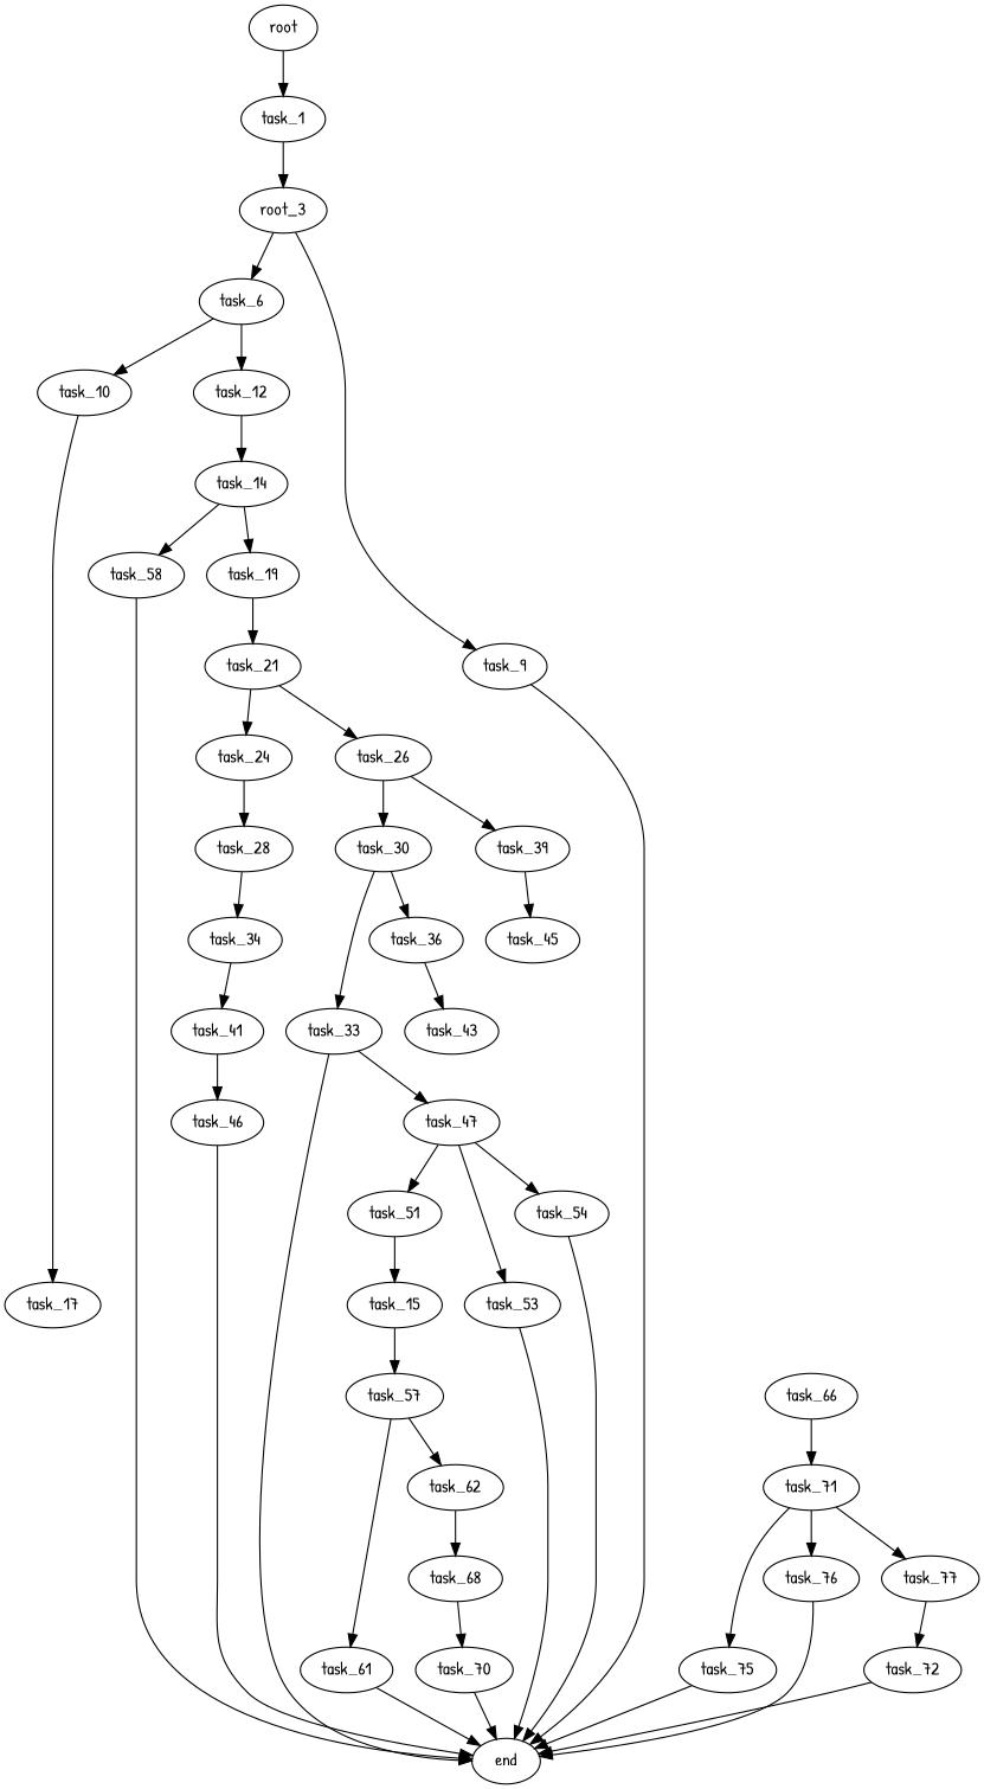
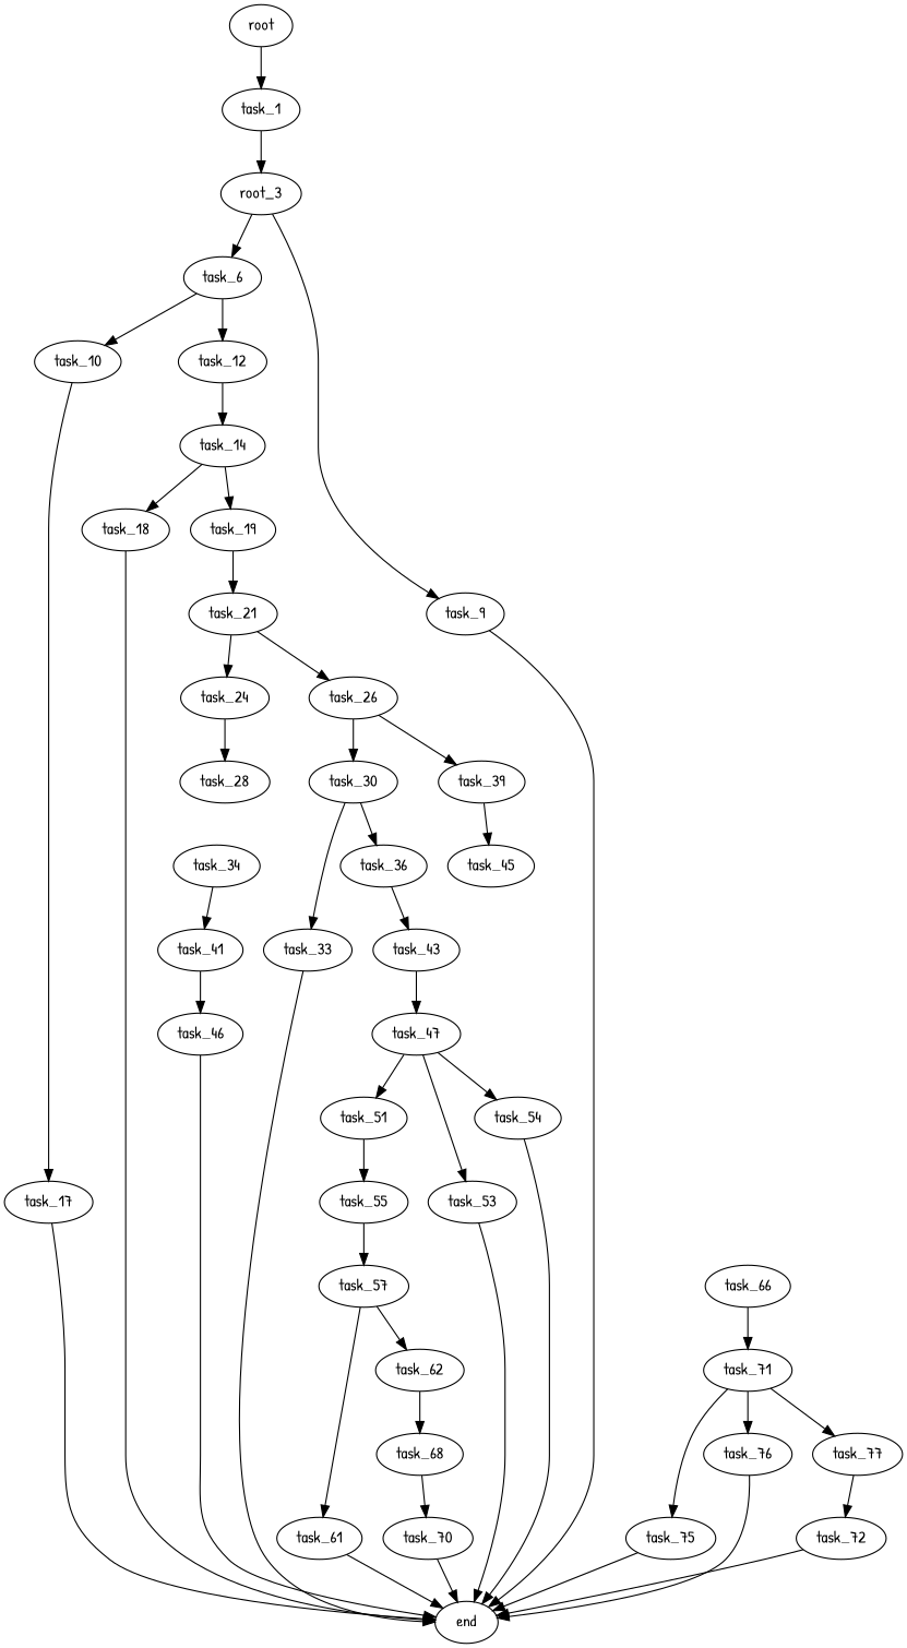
  digraph {
    fontname="Patrick Hand"
    node [fontname="Patrick Hand"]
    edge [fontname="Patrick Hand"]
    root
    task_1
    n3 [label=root_3]
    task_6
    task_9
    task_10
    task_12
    end
    task_17
    task_14
-   task_18 [label=task_58]
+   task_18
    task_19
    task_21
    task_24
    task_26
    task_28
    task_30
    task_39
    task_34
    task_33
    task_36
    task_41
    task_43
    task_46
    task_45
    task_47
    task_51
    task_53
    task_54
-   task_55 [label=task_15]
+   task_55
    task_57
    task_61
    task_62
    task_68
    task_70
    task_66
    task_71
    task_75
    task_76
    task_77
    n41 [label=task_72]
    root -> task_1
    task_1 -> n3
    n3 -> task_6
    n3 -> task_9
    task_6 -> task_10
    task_6 -> task_12
    task_9 -> end
    task_10 -> task_17
    task_12 -> task_14
+   task_17 -> end
    task_14 -> task_18
    task_14 -> task_19
    task_18 -> end
    task_19 -> task_21
    task_21 -> task_24
    task_21 -> task_26
    task_24 -> task_28
    task_26 -> task_30
    task_26 -> task_39
-   task_28 -> task_34
    task_30 -> task_33
    task_30 -> task_36
    task_39 -> task_45
    task_34 -> task_41
    task_33 -> end
    task_36 -> task_43
    task_41 -> task_46
-   task_33 -> task_47
+   task_43 -> task_47
    task_46 -> end
    task_47 -> task_51
    task_47 -> task_53
    task_47 -> task_54
    task_51 -> task_55
    task_53 -> end
    task_54 -> end
    task_55 -> task_57
    task_57 -> task_61
    task_57 -> task_62
    task_61 -> end
    task_62 -> task_68
    task_68 -> task_70
    task_70 -> end
    task_66 -> task_71
    task_71 -> task_75
    task_71 -> task_76
    task_71 -> task_77
    task_75 -> end
    task_76 -> end
    task_77 -> n41
    n41 -> end
  }
